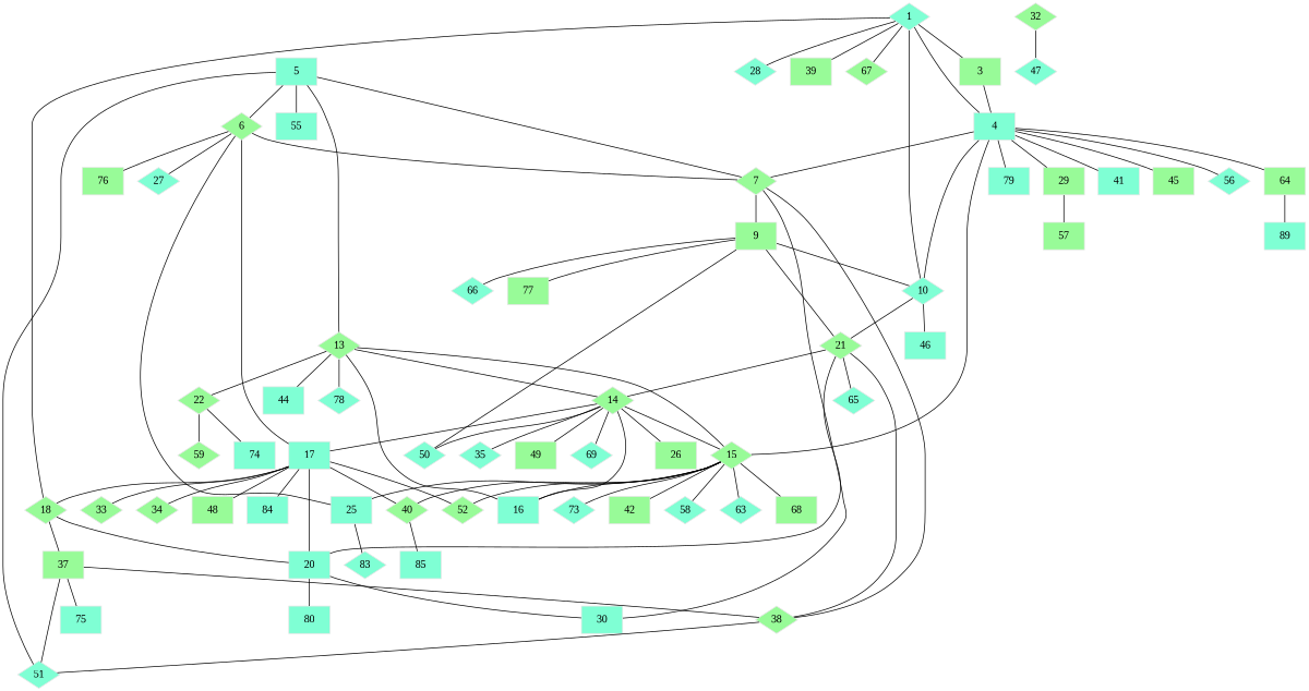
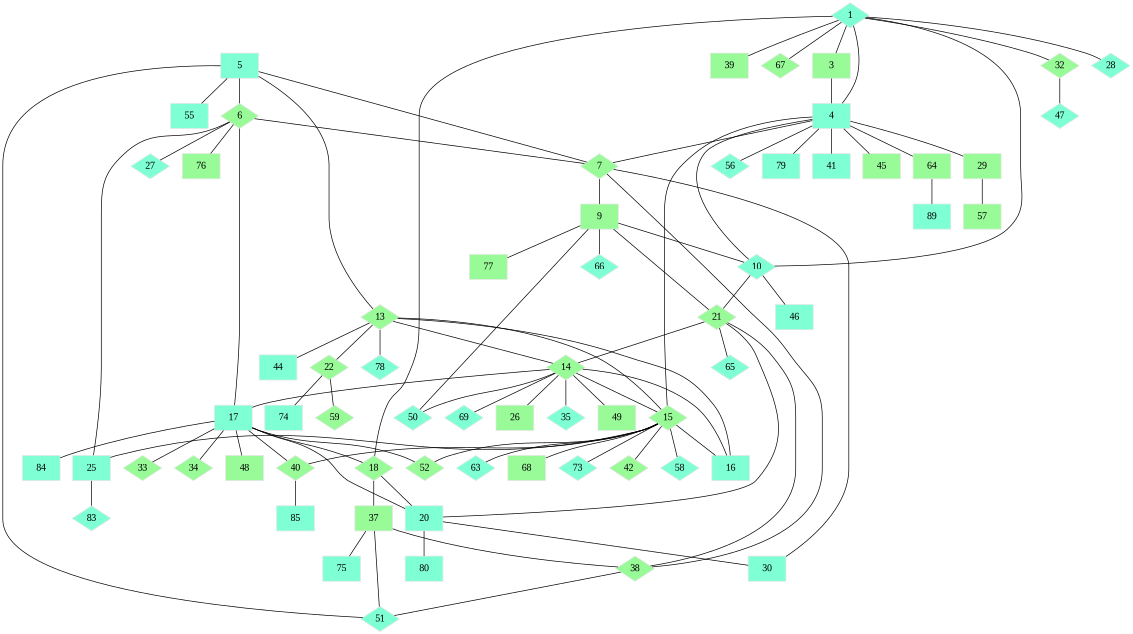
  graph {
    fontname="Liberation Serif"
    node [color=gray90 fillcolor=aquamarine fontname="Liberation Serif" shape=diamond style=filled]
    edge [fontname="Liberation Serif"]
    1 [super="+2"]
    3 [fillcolor=palegreen shape=box]
    4 [shape=box super="+24"]
    10 [super="+43"]
    18 [fillcolor=palegreen]
    28
    32 [fillcolor=palegreen]
    39 [fillcolor=palegreen shape=box]
    67 [fillcolor=palegreen]
    7 [fillcolor=palegreen]
    15 [fillcolor=palegreen super="+81"]
    29 [fillcolor=palegreen shape=box super="+36"]
    41 [shape=box]
    45 [fillcolor=palegreen shape=box]
    56
    64 [fillcolor=palegreen shape=box super="+88"]
    79 [shape=box]
    n18 [fillcolor=palegreen label=21 super="+62"]
    46 [shape=box super="+87"]
    20 [shape=box super="+71"]
    37 [fillcolor=palegreen shape=box super="+53"]
    47
    9 [fillcolor=palegreen shape=box super="+12"]
    30 [shape=box]
    38 [fillcolor=palegreen]
    25 [shape=box super="+54"]
    16 [shape=box]
    40 [fillcolor=palegreen super="+82"]
-   42 [fillcolor=palegreen shape=box]
+   42 [fillcolor=palegreen]
    52 [fillcolor=palegreen]
    58
    63
    68 [fillcolor=palegreen shape=box]
    73
    57 [fillcolor=palegreen shape=box]
    89 [shape=box]
    5 [shape=box super="+8"]
    6 [fillcolor=palegreen super="+23"]
    13 [fillcolor=palegreen super="+21"]
    51 [super="+72"]
    55 [shape=box]
    17 [shape=box super="+19"]
    27
    76 [fillcolor=palegreen shape=box]
    14 [fillcolor=palegreen super="+86"]
    22 [fillcolor=palegreen super="+61"]
    44 [shape=box]
    78
    33 [fillcolor=palegreen]
    34 [fillcolor=palegreen]
    48 [fillcolor=palegreen shape=box]
    84 [shape=box]
    83
    50
    66 [super="+70"]
    77 [fillcolor=palegreen shape=box]
    65
    26 [fillcolor=palegreen shape=box super="+31"]
    35 [super="+60"]
    49 [fillcolor=palegreen shape=box]
    69
    80 [shape=box]
    59 [fillcolor=palegreen]
    74 [shape=box]
    85 [shape=box]
    75 [shape=box]
    1 -- 3 [weight=2]
    1 -- 4 [weight=2]
    1 -- 10
    1 -- 18
    1 -- 28
+   1 -- 32
    1 -- 39
    1 -- 67
    3 -- 4
    4 -- 10
    4 -- 7
    4 -- 15
    4 -- 29
    4 -- 41
    4 -- 45
    4 -- 56
    4 -- 64
    4 -- 79
    10 -- n18
    10 -- 46
    18 -- 20
    18 -- 37
    32 -- 47
    7 -- 9
    7 -- 30
    7 -- 38
    15 -- 25
    15 -- 16
    15 -- 40
    15 -- 42
    15 -- 52
    15 -- 58
    15 -- 63
    15 -- 68
    15 -- 73
    29 -- 57
    64 -- 89
    n18 -- 20
    n18 -- 38
    n18 -- 14
    n18 -- 65
    20 -- 30
    20 -- 80
    37 -- 38
    37 -- 51
    37 -- 75
    9 -- 10 [weight=2]
    9 -- n18 [weight=2]
    9 -- 50
    9 -- 66
    9 -- 77
    38 -- 51
    25 -- 83
    40 -- 85
    5 -- 7 [weight=2]
    5 -- 6 [weight=2]
    5 -- 13
    5 -- 51
    5 -- 55
    6 -- 7
    6 -- 25
    6 -- 17
    6 -- 27
    6 -- 76
    13 -- 15
    13 -- 16
    13 -- 14
    13 -- 22
    13 -- 44
    13 -- 78
    17 -- 18 [weight=2]
    17 -- 20 [weight=2]
    17 -- 40
    17 -- 52
    17 -- 33
    17 -- 34
    17 -- 48
    17 -- 84
    14 -- 15
    14 -- 16
    14 -- 17
    14 -- 50
    14 -- 26
    14 -- 35
    14 -- 49
    14 -- 69
    22 -- 59
    22 -- 74
  }
